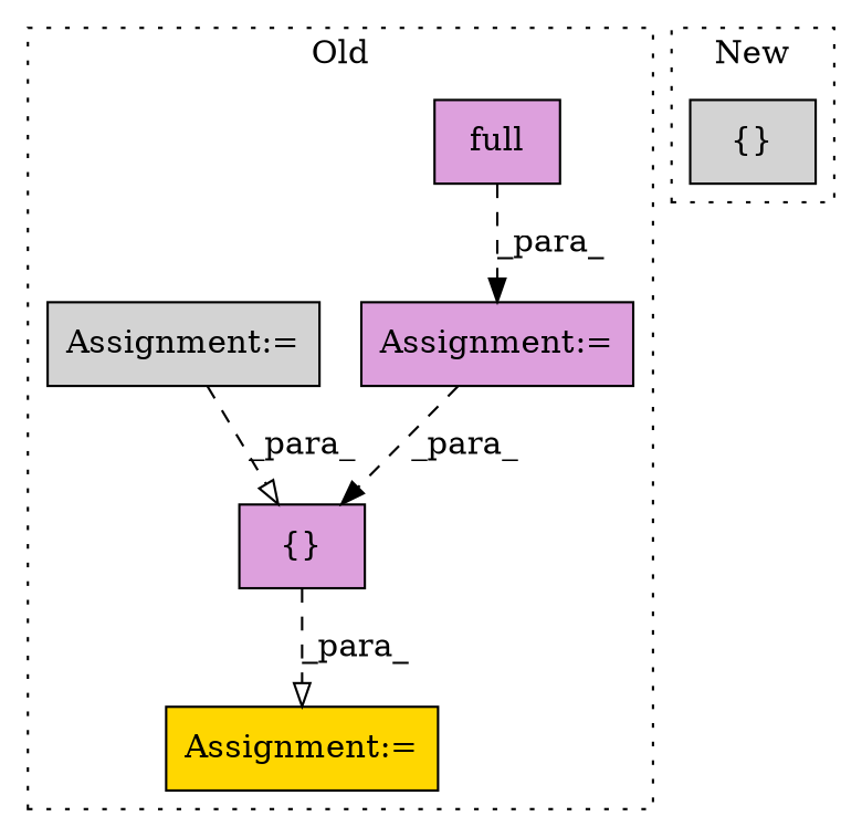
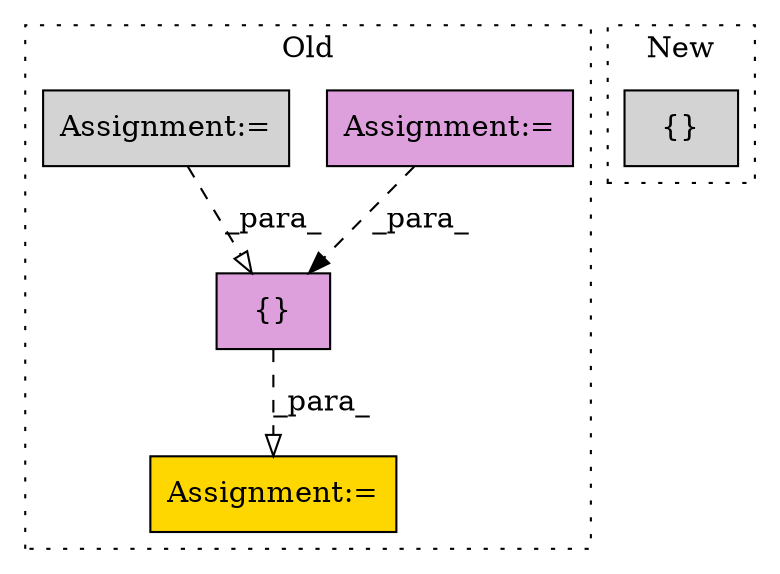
  digraph {
    node [a=7 l=1 shape=box style=filled fillcolor=plum]
    edge [style=dashed arrowhead=normal]
-   n1 [a=32 l="10,1" label=full s="86281,86358"]
    n2 [label="Assignment:=" s=86274]
    n3 [label="Assignment:=" s=88544 fillcolor=gold]
    n4 [a=4 l="1,1" label="{}" s="88554,88582"]
    n5 [label="Assignment:=" s=86375 fillcolor=lightgrey]
    n6 [a=4 l="1,1" label="{}" s="87866,87899" fillcolor=lightgrey]
    subgraph cluster_1 {
      label=Old
      style=dotted
-     n1
      n2
      n3
      n4
      n5
    }
    subgraph cluster_2 {
      label=New
      style=dotted
      n6
    }
-   n1 -> n2 [label=_para_]
    n2 -> n4 [label=_para_]
    n4 -> n3 [label=_para_ arrowhead=onormal]
    n5 -> n4 [label=_para_ arrowhead=onormal]
  }
